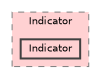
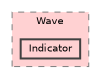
  digraph {
    compound=true
    n1 [color=grey25 fillcolor="#ffd1d2" fontname=Helvetica fontsize=10 height=0.2 label=Indicator shape=box style="filled,bold" width=0.4]
    subgraph cluster_1 {
      bgcolor="#ffd1d2"
      fontname=Helvetica
      fontsize=10
-     label=Indicator
+     label=Wave
      pencolor=grey50
      style="filled,dashed"
      n1
    }
  }
